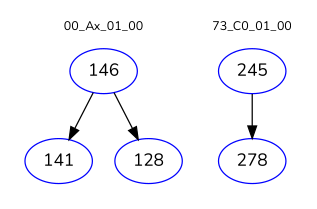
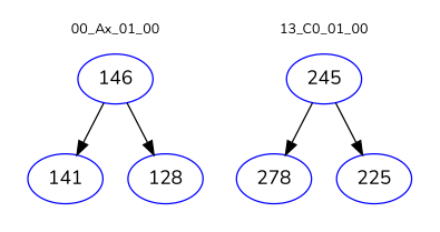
  digraph {
    fontname=Nunito
    node [color=blue fontname=Nunito]
    edge [color=black fontname=Nunito]
    n1 [label=146]
    n2 [label=141]
    n3 [label=128]
    n4 [label=245]
    n5 [label=278]
+   n6 [label=225]
    subgraph cluster_1 {
      color=white
      fontsize=10
      label="00_Ax_01_00"
      n1
      n2
      n3
    }
    subgraph cluster_2 {
      color=white
      fontsize=10
-     label="73_C0_01_00"
+     label="13_C0_01_00"
      n4
      n5
+     n6
    }
    n1 -> n2
    n1 -> n3
    n4 -> n5
+   n4 -> n6
  }
